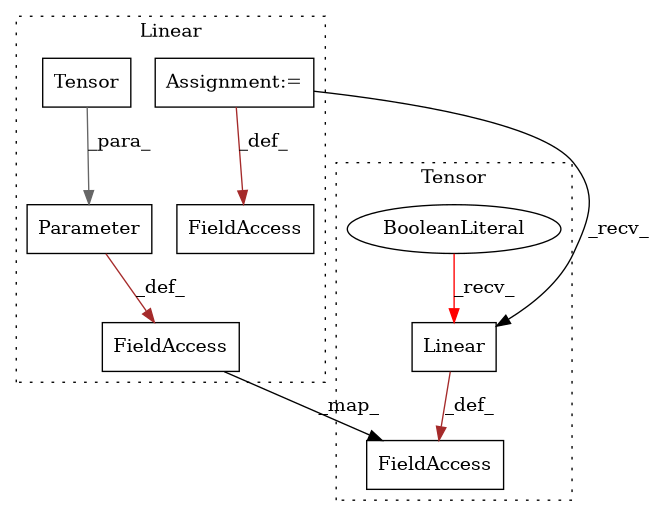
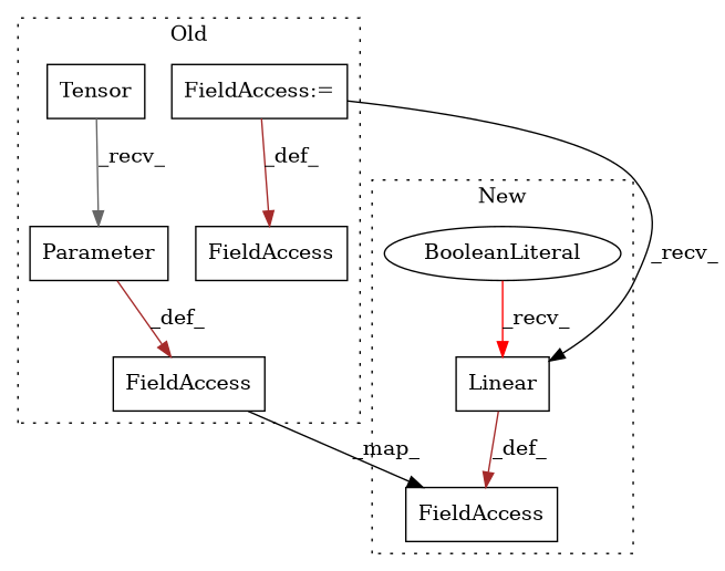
  digraph {
    node [a=32 l="7,1" shape=box]
    edge [color=brown]
    n1 [label=Tensor s="475,506"]
    n2 [l="10,1" label=Parameter s="459,507"]
    n3 [a=22 l=11 label=FieldAccess s=447]
-   n4 [a=7 l=5 label="Assignment:=" s=255]
+   n4 [a=7 l=5 label="FieldAccess:=" s=255]
    n5 [a=22 l=8 label=FieldAccess s=514]
    n6 [label=Linear s="442,479"]
    n7 [a=22 l=12 label=FieldAccess s=429]
    n8 [a=9 l=5 label=BooleanLiteral s=474 shape=ellipse]
    subgraph cluster_1 {
-     label=Linear
+     label=Old
      style=dotted
      n1
      n2
      n3
      n4
      n5
    }
    subgraph cluster_2 {
-     label=Tensor
+     label=New
      style=dotted
      n6
      n7
      n8
    }
-   n1 -> n2 [color=gray40 label=_para_]
+   n1 -> n2 [color=gray40 label=_recv_]
    n2 -> n3 [label=_def_]
    n3 -> n7 [color=black label=_map_]
    n4 -> n5 [label=_def_]
    n4 -> n6 [color=black label=_recv_]
    n6 -> n7 [label=_def_]
    n8 -> n6 [color=red label=_recv_]
  }
